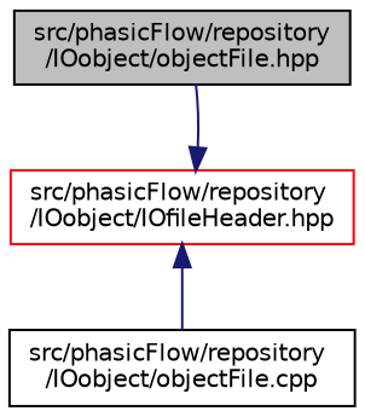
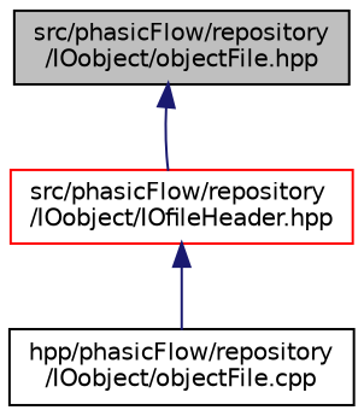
  digraph {
    node [color=black fillcolor=white fontname=Helvetica fontsize=10 shape=record style=filled]
    edge [color=midnightblue dir=back fontname=Helvetica fontsize=10 labelfontname=Helvetica labelfontsize=10 style=solid]
    n1 [fillcolor=grey75 fontcolor=black height=0.2 label="src/phasicFlow/repository\l/IOobject/objectFile.hpp" width=0.4]
    n2 [color=red height=0.2 label="src/phasicFlow/repository\l/IOobject/IOfileHeader.hpp" width=0.4]
-   n3 [height=0.2 label="src/phasicFlow/repository\l/IOobject/objectFile.cpp" width=0.4]
-   n2 -> n1
+   n3 [height=0.2 label="hpp/phasicFlow/repository\l/IOobject/objectFile.cpp" width=0.4]
+   n1 -> n2
    n2 -> n3
  }
